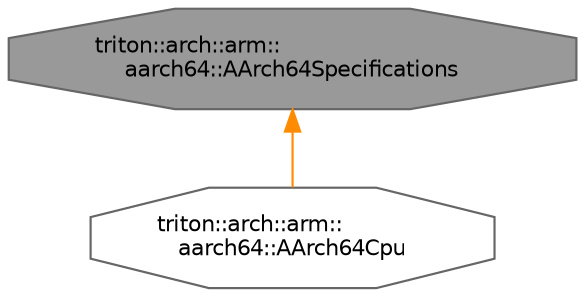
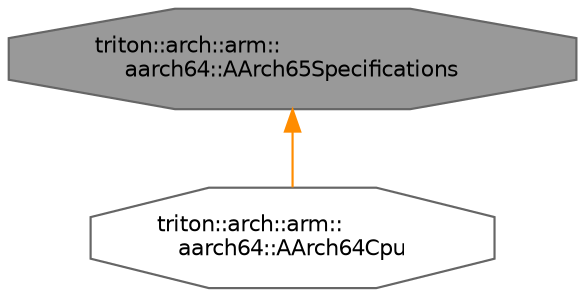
  digraph {
    node [color=gray40 fontname=Helvetica fontsize=10 shape=octagon style=filled]
-   n1 [fillcolor=grey60 fontcolor=black height=0.2 label="triton::arch::arm::\laarch64::AArch64Specifications" width=0.4]
+   n1 [fillcolor=grey60 fontcolor=black height=0.2 label="triton::arch::arm::\laarch64::AArch65Specifications" width=0.4]
    n2 [fillcolor=white height=0.2 label="triton::arch::arm::\laarch64::AArch64Cpu" width=0.4]
    n1 -> n2 [color=darkorange dir=back fontname=Helvetica fontsize=10 labelfontname=Helvetica labelfontsize=10 style=solid]
  }
